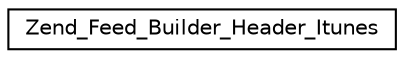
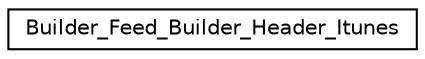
  digraph {
    rankdir=LR
-   n1 [color=black fillcolor=white fontname=Helvetica fontsize=10 height=0.2 label=Zend_Feed_Builder_Header_Itunes shape=record style=filled width=0.4]
+   n1 [color=black fillcolor=white fontname=Helvetica fontsize=10 height=0.2 label=Builder_Feed_Builder_Header_Itunes shape=record style=filled width=0.4]
  }
